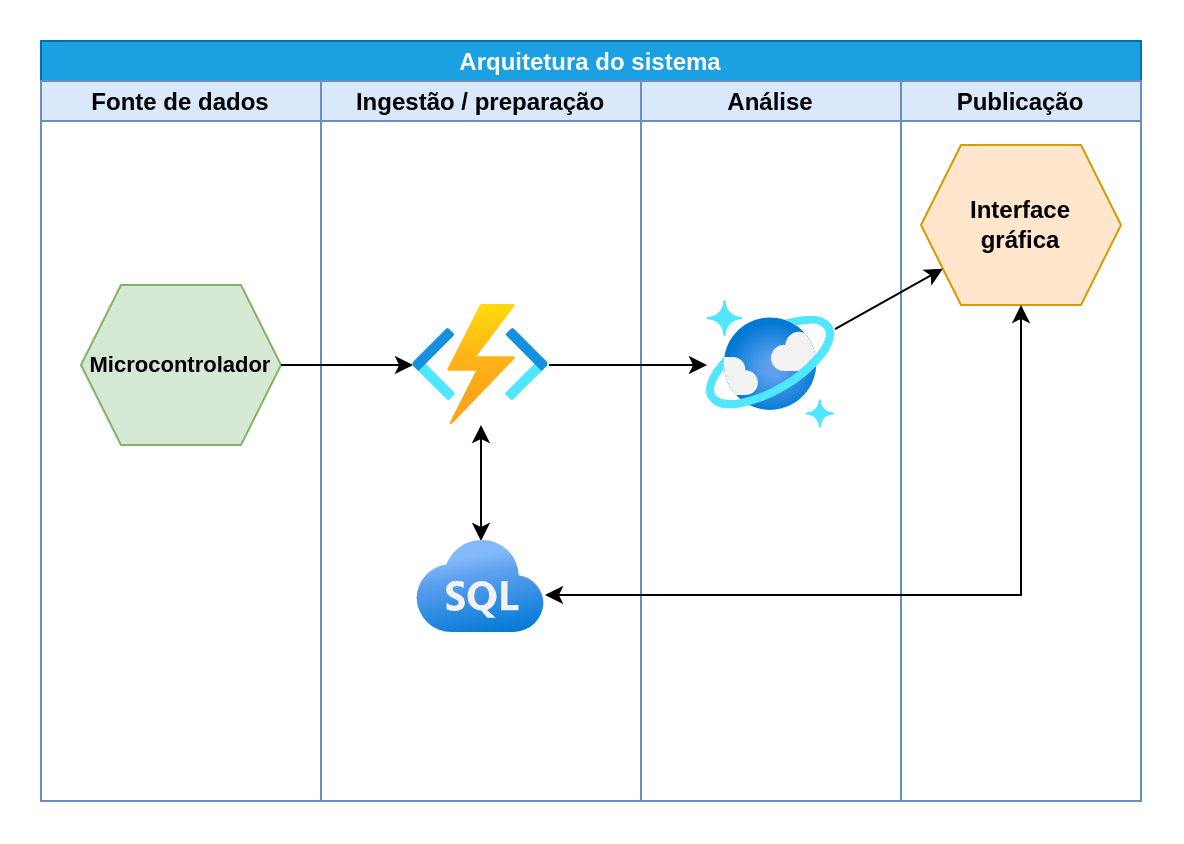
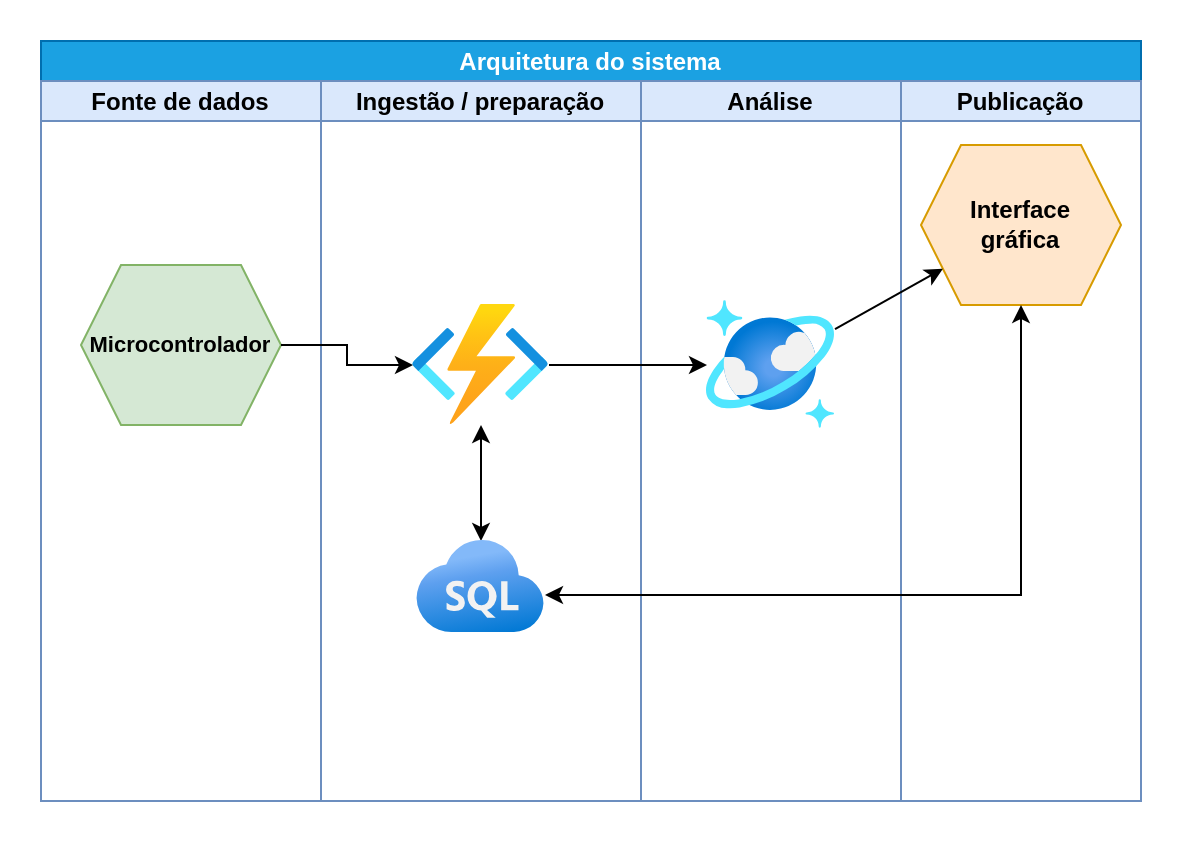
  <mxCell id="0" />
  <mxCell id="1" parent="0" />
  <mxCell id="2" value="Arquitetura do sistema" style="swimlane;childLayout=stackLayout;resizeParent=1;resizeParentMax=0;startSize=20;fillColor=#1ba1e2;strokeColor=#006EAF;fontColor=#ffffff;" parent="1" vertex="1"><mxGeometry x="20" y="20" width="550" height="380" as="geometry" /></mxCell>
  <mxCell id="3" value="Fonte de dados" style="swimlane;startSize=20;fillColor=#dae8fc;strokeColor=#6c8ebf;" parent="2" vertex="1"><mxGeometry y="20" width="140" height="360" as="geometry" /></mxCell>
- <mxCell id="4" value="&lt;b&gt;&lt;font style=&quot;font-size: 11px&quot;&gt;Microcontrolador&lt;/font&gt;&lt;/b&gt;" style="shape=hexagon;perimeter=hexagonPerimeter2;whiteSpace=wrap;html=1;fixedSize=1;fillColor=#d5e8d4;strokeColor=#82b366;" parent="3" vertex="1"><mxGeometry x="20" y="102" width="100" height="80" as="geometry" /></mxCell>
+ <mxCell id="4" value="&lt;b&gt;&lt;font style=&quot;font-size: 11px&quot;&gt;Microcontrolador&lt;/font&gt;&lt;/b&gt;" style="shape=hexagon;perimeter=hexagonPerimeter2;whiteSpace=wrap;html=1;fixedSize=1;fillColor=#d5e8d4;strokeColor=#82b366;" parent="3" vertex="1"><mxGeometry x="20" y="92" width="100" height="80" as="geometry" /></mxCell>
  <mxCell id="5" value="Ingestão / preparação" style="swimlane;startSize=20;fillColor=#dae8fc;strokeColor=#6c8ebf;" parent="2" vertex="1"><mxGeometry x="140" y="20" width="160" height="360" as="geometry" /></mxCell>
  <mxCell id="6" value="" style="edgeStyle=orthogonalEdgeStyle;rounded=0;orthogonalLoop=1;jettySize=auto;html=1;startArrow=classic;startFill=1;" parent="5" source="7" target="9" edge="1"><mxGeometry relative="1" as="geometry" /></mxCell>
  <mxCell id="7" value="" style="aspect=fixed;html=1;points=[];align=center;image;fontSize=12;image=img/lib/azure2/iot/Function_Apps.svg;" parent="5" vertex="1"><mxGeometry x="46" y="112" width="68" height="60" as="geometry" /></mxCell>
  <mxCell id="8" value="&lt;p&gt;&lt;b&gt;REST APIs&lt;/b&gt;&lt;/p&gt;" style="text;html=1;strokeColor=none;fillColor=none;align=center;verticalAlign=middle;whiteSpace=wrap;rounded=0;fontColor=#FFFFFF;" parent="5" vertex="1"><mxGeometry x="42" y="60" width="80" height="30" as="geometry" /></mxCell>
  <mxCell id="9" value="" style="aspect=fixed;html=1;points=[];align=center;image;fontSize=12;image=img/lib/azure2/databases/Azure_SQL.svg;" parent="5" vertex="1"><mxGeometry x="48" y="230" width="64" height="46" as="geometry" /></mxCell>
  <mxCell id="10" value="&lt;b&gt;Fonte relacionais&lt;br&gt;SQL DB&lt;/b&gt;" style="text;html=1;strokeColor=none;fillColor=none;align=center;verticalAlign=middle;whiteSpace=wrap;rounded=0;fontFamily=Helvetica;fontColor=#FFFFFF;" parent="5" vertex="1"><mxGeometry x="24" y="290" width="112" height="30" as="geometry" /></mxCell>
  <mxCell id="11" value="Análise" style="swimlane;startSize=20;fillColor=#dae8fc;strokeColor=#6c8ebf;" parent="2" vertex="1"><mxGeometry x="300" y="20" width="130" height="360" as="geometry" /></mxCell>
  <mxCell id="12" value="" style="aspect=fixed;html=1;points=[];align=center;image;fontSize=12;image=img/lib/azure2/databases/Azure_Cosmos_DB.svg;" parent="11" vertex="1"><mxGeometry x="33" y="110" width="64" height="64" as="geometry" /></mxCell>
  <mxCell id="13" value="&lt;b&gt;Dados de sensor&amp;nbsp;&lt;br&gt;NoSQL DB&lt;/b&gt;" style="text;html=1;strokeColor=none;fillColor=none;align=center;verticalAlign=middle;whiteSpace=wrap;rounded=0;fontFamily=Helvetica;fontColor=#FFFFFF;" parent="11" vertex="1"><mxGeometry x="10" y="60" width="110" height="30" as="geometry" /></mxCell>
  <mxCell id="14" value="Publicação" style="swimlane;startSize=20;fillColor=#dae8fc;strokeColor=#6c8ebf;" parent="2" vertex="1"><mxGeometry x="430" y="20" width="120" height="360" as="geometry" /></mxCell>
  <mxCell id="15" value="&lt;b&gt;Interface &lt;br&gt;gráfica&lt;/b&gt;" style="shape=hexagon;perimeter=hexagonPerimeter2;whiteSpace=wrap;html=1;fixedSize=1;fillColor=#ffe6cc;strokeColor=#d79b00;" parent="14" vertex="1"><mxGeometry x="10" y="32" width="100" height="80" as="geometry" /></mxCell>
  <mxCell id="16" value="" style="edgeStyle=orthogonalEdgeStyle;rounded=0;orthogonalLoop=1;jettySize=auto;html=1;" parent="2" source="4" target="7" edge="1"><mxGeometry relative="1" as="geometry" /></mxCell>
  <mxCell id="17" value="" style="edgeStyle=orthogonalEdgeStyle;rounded=0;orthogonalLoop=1;jettySize=auto;html=1;startArrow=none;startFill=0;" parent="2" source="7" target="12" edge="1"><mxGeometry relative="1" as="geometry" /></mxCell>
  <mxCell id="18" style="orthogonalLoop=1;jettySize=auto;html=1;entryX=1;entryY=0.587;entryDx=0;entryDy=0;entryPerimeter=0;startArrow=classic;startFill=1;rounded=0;strokeColor=default;exitX=0.5;exitY=1;exitDx=0;exitDy=0;edgeStyle=orthogonalEdgeStyle;" parent="2" source="15" target="9" edge="1"><mxGeometry relative="1" as="geometry" /></mxCell>
  <mxCell id="19" value="" style="edgeStyle=none;rounded=0;orthogonalLoop=1;jettySize=auto;html=1;startArrow=none;startFill=0;strokeColor=default;" parent="2" source="12" target="15" edge="1"><mxGeometry relative="1" as="geometry" /></mxCell>
